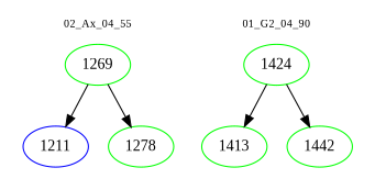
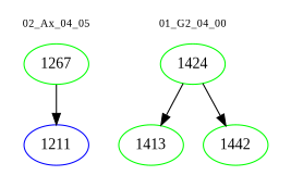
  digraph {
    fontname="Liberation Serif"
    node [color=green fontname="Liberation Serif"]
    edge [color=black fontname="Liberation Serif"]
-   n1 [label=1269]
+   n1 [label=1267]
    n2 [color=blue label=1211]
-   n3 [label=1278]
    n4 [label=1424]
    n5 [label=1413]
    n6 [label=1442]
    subgraph cluster_1 {
      color=white
      fontsize=10
-     label="02_Ax_04_55"
+     label="02_Ax_04_05"
      n1
      n2
-     n3
    }
    subgraph cluster_2 {
      color=white
      fontsize=10
-     label="01_G2_04_90"
+     label="01_G2_04_00"
      n4
      n5
      n6
    }
    n1 -> n2
-   n1 -> n3
    n4 -> n5
    n4 -> n6
  }
